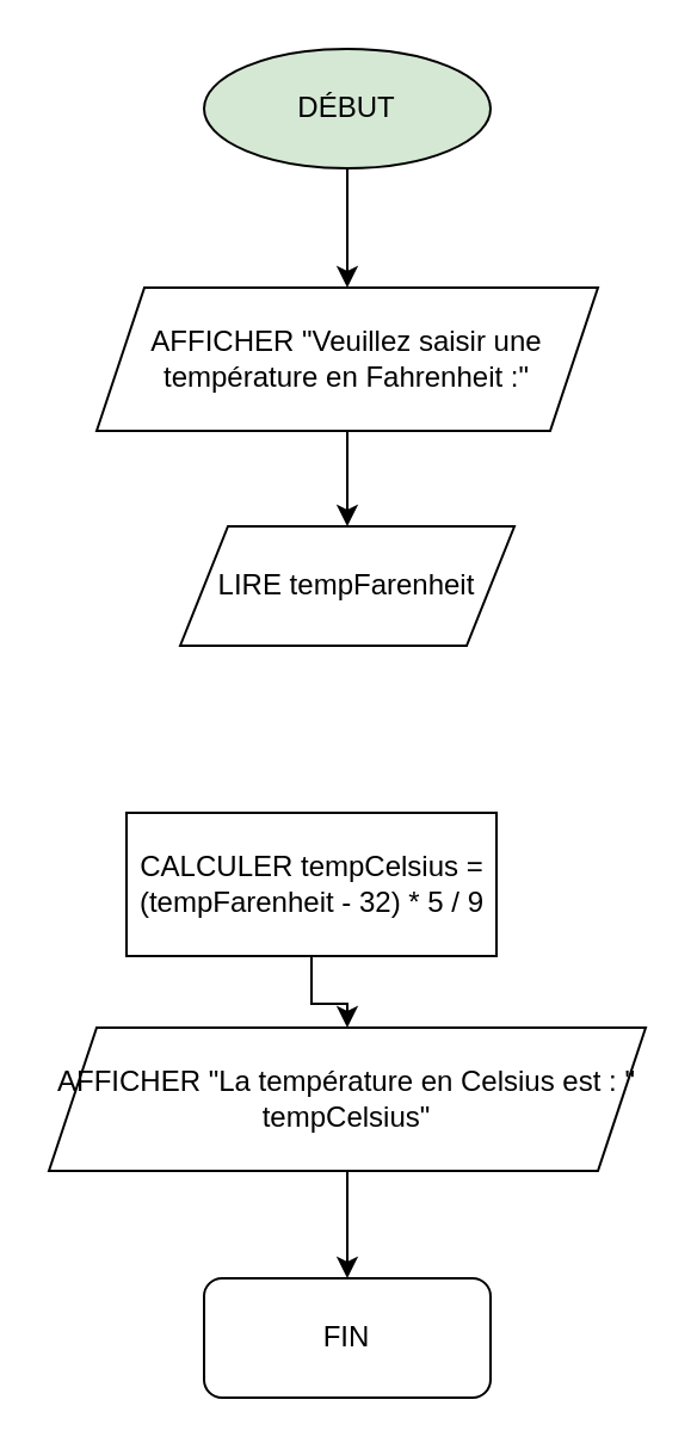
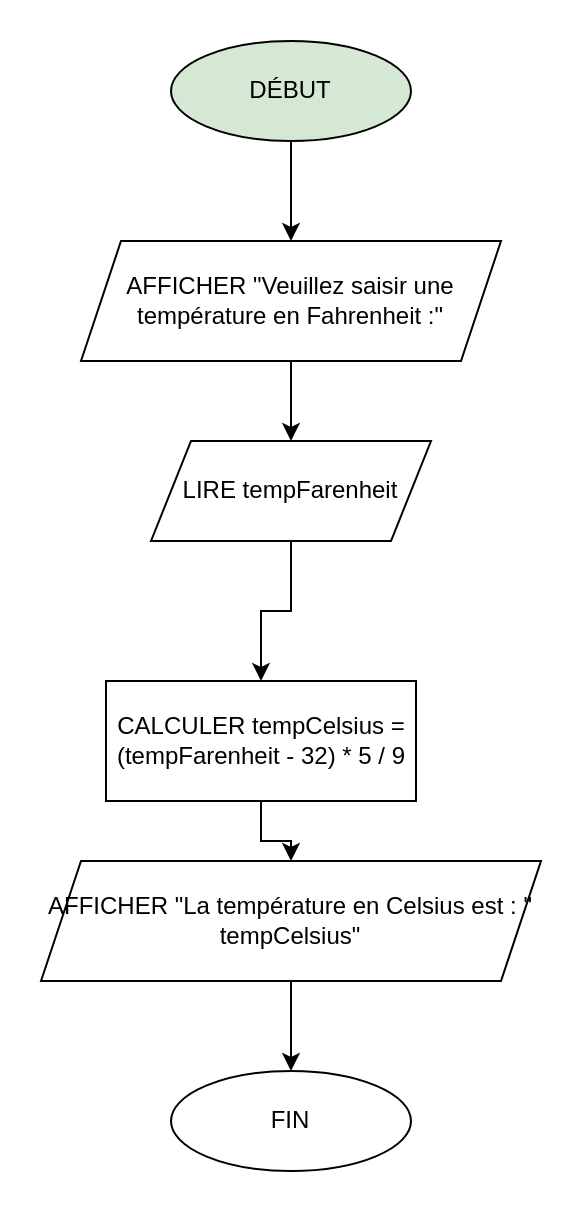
  <mxCell id="0" />
  <mxCell id="1" parent="0" />
  <mxCell id="2" value="DÉBUT" style="ellipse;whiteSpace=wrap;html=1;fillColor=#d5e8d4;" parent="1" vertex="1"><mxGeometry x="85" y="20" width="120" height="50" as="geometry" /></mxCell>
- <mxCell id="3" value="FIN" style="whiteSpace=wrap;html=1;rounded=1;" vertex="1" parent="1"><mxGeometry x="85" y="535" width="120" height="50" as="geometry" /></mxCell>
+ <mxCell id="3" value="FIN" style="ellipse;whiteSpace=wrap;html=1;" vertex="1" parent="1"><mxGeometry x="85" y="535" width="120" height="50" as="geometry" /></mxCell>
  <mxCell id="4" style="edgeStyle=orthogonalEdgeStyle;rounded=0;orthogonalLoop=1;jettySize=auto;html=1;exitX=0.5;exitY=1;exitDx=0;exitDy=0;entryX=0.5;entryY=0;entryDx=0;entryDy=0;" edge="1" parent="1" source="2" target="11"><mxGeometry relative="1" as="geometry"><mxPoint x="145" y="80" as="sourcePoint" /><mxPoint x="145" y="130" as="targetPoint" /></mxGeometry></mxCell>
  <mxCell id="5" style="edgeStyle=orthogonalEdgeStyle;rounded=0;orthogonalLoop=1;jettySize=auto;html=1;exitX=0.5;exitY=1;exitDx=0;exitDy=0;" edge="1" parent="1" source="11" target="7"><mxGeometry relative="1" as="geometry"><mxPoint x="145" y="190" as="sourcePoint" /></mxGeometry></mxCell>
+ <mxCell id="6" value="" style="edgeStyle=orthogonalEdgeStyle;rounded=0;orthogonalLoop=1;jettySize=auto;html=1;" edge="1" parent="1" source="7" target="9"><mxGeometry relative="1" as="geometry" /></mxCell>
  <mxCell id="7" value="LIRE tempFarenheit" style="shape=parallelogram;perimeter=parallelogramPerimeter;whiteSpace=wrap;html=1;fixedSize=1;" vertex="1" parent="1"><mxGeometry x="75" y="220" width="140" height="50" as="geometry" /></mxCell>
  <mxCell id="8" value="" style="edgeStyle=orthogonalEdgeStyle;rounded=0;orthogonalLoop=1;jettySize=auto;html=1;entryX=0.5;entryY=0;entryDx=0;entryDy=0;" edge="1" parent="1" source="9" target="12"><mxGeometry relative="1" as="geometry"><mxPoint x="145" y="460" as="targetPoint" /></mxGeometry></mxCell>
  <mxCell id="9" value="CALCULER tempCelsius = (tempFarenheit - 32) * 5 / 9" style="rounded=0;whiteSpace=wrap;html=1;" vertex="1" parent="1"><mxGeometry x="52.5" y="340" width="155" height="60" as="geometry" /></mxCell>
  <mxCell id="10" value="" style="edgeStyle=orthogonalEdgeStyle;rounded=0;orthogonalLoop=1;jettySize=auto;html=1;exitX=0.5;exitY=1;exitDx=0;exitDy=0;entryX=0.5;entryY=0;entryDx=0;entryDy=0;" edge="1" parent="1" source="12" target="3"><mxGeometry relative="1" as="geometry"><mxPoint x="145" y="530" as="sourcePoint" /><mxPoint x="145" y="560" as="targetPoint" /></mxGeometry></mxCell>
  <mxCell id="11" value="AFFICHER &quot;Veuillez saisir une température en Fahrenheit :&quot;" style="shape=parallelogram;perimeter=parallelogramPerimeter;whiteSpace=wrap;html=1;fixedSize=1;" vertex="1" parent="1"><mxGeometry x="40" y="120" width="210" height="60" as="geometry" /></mxCell>
  <mxCell id="12" value="AFFICHER &quot;La température en Celsius est : &quot;&lt;br&gt;tempCelsius&lt;span style=&quot;color: rgba(0, 0, 0, 0); font-family: monospace; font-size: 0px; text-align: start;&quot;&gt;%3CmxGraphModel%3E%3Croot%3E%3CmxCell%20id%3D%220%22%2F%3E%3CmxCell%20id%3D%221%22%20parent%3D%220%22%2F%3E%3CmxCell%20id%3D%222%22%20value%3D%22AFFICHER%20%26quot%3B%26lt%3Bspan%20style%3D%26quot%3Bfont-size%3A11.0pt%3Bline-height%3A107%25%3B%26lt%3Bbr%2F%26gt%3Bfont-family%3A%26amp%3Bquot%3BCalibri%26amp%3Bquot%3B%2Csans-serif%3Bmso-ascii-theme-font%3Aminor-latin%3Bmso-fareast-font-family%3A%26lt%3Bbr%2F%26gt%3BCalibri%3Bmso-fareast-theme-font%3Aminor-latin%3Bmso-hansi-theme-font%3Aminor-latin%3B%26lt%3Bbr%2F%26gt%3Bmso-bidi-theme-font%3Aminor-latin%3Bmso-ansi-language%3AFR-CA%3Bmso-fareast-language%3A%26lt%3Bbr%2F%26gt%3BEN-US%3Bmso-bidi-language%3AAR-SA%26quot%3B%26gt%3BVeuillez%20saisir%20une%20temp%C3%A9rature%20en%20Fahrenheit%20%3A%26lt%3B%2Fspan%26gt%3B%26quot%3B%22%20style%3D%22rounded%3D0%3BwhiteSpace%3Dwrap%3Bhtml%3D1%3B%22%20vertex%3D%221%22%20parent%3D%221%22%3E%3CmxGeometry%20x%3D%22115%22%20y%3D%22140%22%20width%3D%22150%22%20height%3D%2260%22%20as%3D%22geometry%22%2F%3E%3C%2FmxCell%3E%3C%2Froot%3E%3C%2FmxGraphModel%3E&lt;/span&gt;&quot;" style="shape=parallelogram;perimeter=parallelogramPerimeter;whiteSpace=wrap;html=1;fixedSize=1;" vertex="1" parent="1"><mxGeometry x="20" y="430" width="250" height="60" as="geometry" /></mxCell>
